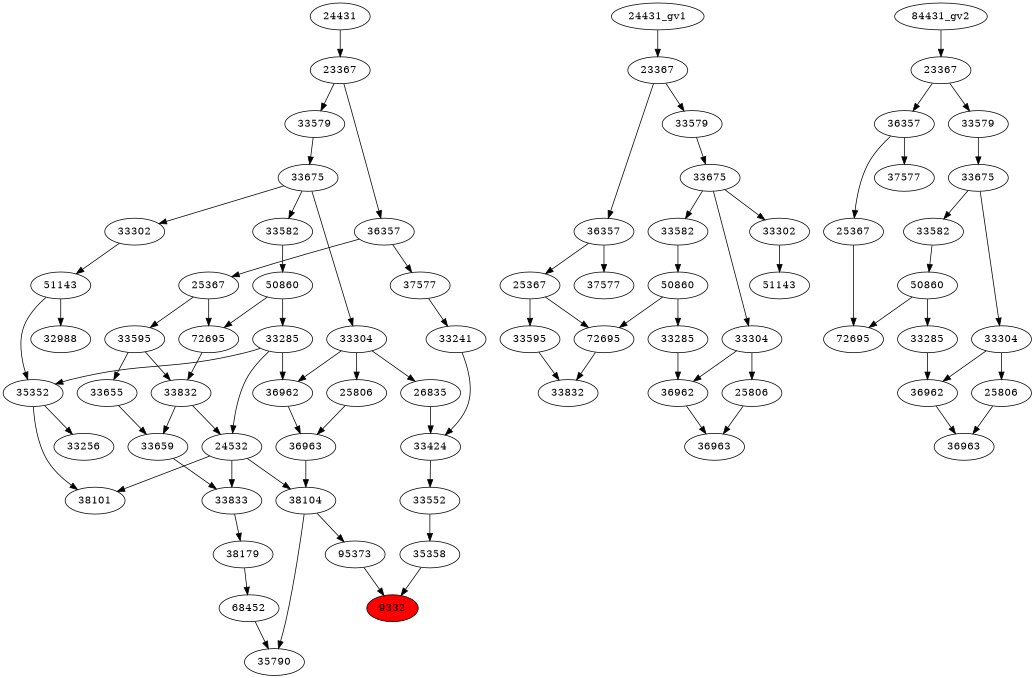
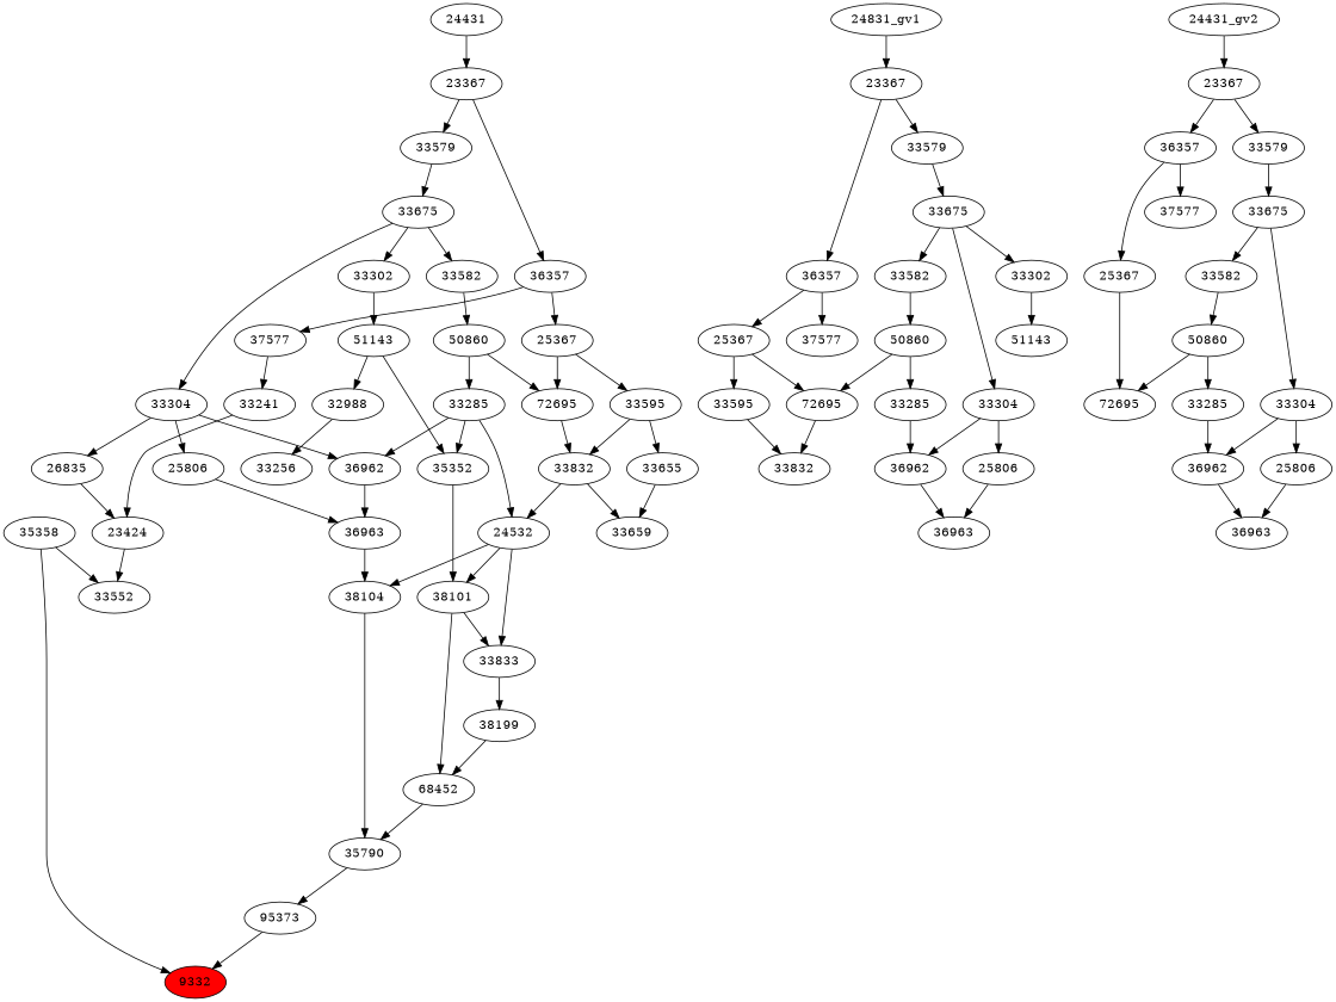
  strict digraph {
    n1 [fillcolor=red label=9332 style=filled]
    n2 [label=35358]
    n3 [label=95373]
    n4 [label=33552]
    n5 [label=33256]
    n6 [label=35790]
-   n7 [label=33424]
+   n7 [label=23424]
    n8 [label=32988]
    n9 [label=38104]
    n10 [label=68452]
    n11 [label=33241]
    n12 [label=26835]
    n13 [label=51143]
    n14 [label=35352]
    n15 [label=38101]
    n16 [label=24532]
    n17 [label=33833]
-   n18 [label=38179]
+   n18 [label=38199]
    n19 [label=36963]
    n20 [label=37577]
    n21 [label=33304]
    n22 [label=36962]
    n23 [label=25806]
    n24 [label=33302]
    n25 [label=33285]
    n26 [label=33832]
    n27 [label=33659]
    n28 [label=36357]
    n29 [label=25367]
    n30 [label=72695]
    n31 [label=33595]
    n32 [label=33675]
    n33 [label=33582]
    n34 [label=50860]
    n35 [label=33655]
    n36 [label=23367]
    n37 [label=33579]
    n38 [label=24431]
    n39 [label=51143]
    n40 [label=33302]
    n41 [label=36963]
    n42 [label=36962]
    n43 [label=25806]
    n44 [label=37577]
    n45 [label=36357]
    n46 [label=25367]
    n47 [label=72695]
    n48 [label=33595]
    n49 [label=33304]
    n50 [label=33675]
    n51 [label=33582]
    n52 [label=50860]
    n53 [label=33285]
    n54 [label=33832]
    n55 [label=23367]
    n56 [label=33579]
-   "24431_gv1"
+   "24431_gv1" [label="24831_gv1"]
    n58 [label=36962]
    n59 [label=36963]
    n60 [label=33285]
    n61 [label=33304]
    n62 [label=25806]
    n63 [label=50860]
    n64 [label=72695]
    n65 [label=33675]
    n66 [label=33582]
    n67 [label=37577]
    n68 [label=36357]
    n69 [label=25367]
    n70 [label=33579]
    n71 [label=23367]
-   "24431_gv2" [label="84431_gv2"]
+   "24431_gv2"
    subgraph sub_1 {
      n1
      n2
      n3
      n4
      n5
      n6
      n7
      n8
      n9
      n10
      n11
      n12
      n13
      n14
      n15
      n16
      n17
      n18
      n19
      n20
      n21
      n22
      n23
      n24
      n25
      n26
      n27
      n28
      n29
      n30
      n31
      n32
      n33
      n34
      n35
      n36
      n37
      n38
    }
    subgraph sub_2 {
      n39
      n40
      n41
      n42
      n43
      n44
      n45
      n46
      n47
      n48
      n49
      n50
      n51
      n52
      n53
      n54
      n55
      n56
      "24431_gv1"
    }
    subgraph sub_3 {
      n58
      n59
      n60
      n61
      n62
      n63
      n64
      n65
      n66
      n67
      n68
      n69
      n70
      n71
      "24431_gv2"
    }
    n2 -> n1
    n3 -> n1
-   n4 -> n2
-   n9 -> n3
+   n2 -> n4
+   n6 -> n3
    n7 -> n4
-   n14 -> n5
+   n8 -> n5
    n9 -> n6
    n10 -> n6
    n11 -> n7
    n12 -> n7
    n13 -> n8
    n13 -> n14
    n14 -> n15
+   n15 -> n10
    n16 -> n9
    n16 -> n15
    n16 -> n17
    n17 -> n18
    n18 -> n10
    n19 -> n9
    n20 -> n11
    n21 -> n12
    n21 -> n22
    n21 -> n23
    n22 -> n19
    n23 -> n19
    n24 -> n13
    n25 -> n14
    n25 -> n16
    n25 -> n22
    n26 -> n16
    n26 -> n27
-   n27 -> n17
+   n15 -> n17
    n28 -> n20
    n28 -> n29
    n29 -> n30
    n29 -> n31
    n30 -> n26
    n31 -> n26
    n31 -> n35
    n32 -> n21
    n32 -> n24
    n32 -> n33
    n33 -> n34
    n34 -> n25
    n34 -> n30
    n35 -> n27
    n36 -> n28
    n36 -> n37
    n37 -> n32
    n38 -> n36
    n40 -> n39
    n42 -> n41
    n43 -> n41
    n45 -> n44
    n45 -> n46
    n46 -> n47
    n46 -> n48
    n47 -> n54
    n48 -> n54
    n49 -> n42
    n49 -> n43
    n50 -> n40
    n50 -> n49
    n50 -> n51
    n51 -> n52
    n52 -> n47
    n52 -> n53
    n53 -> n42
    n55 -> n45
    n55 -> n56
    n56 -> n50
    "24431_gv1" -> n55
    n58 -> n59
    n60 -> n58
    n61 -> n58
    n61 -> n62
    n62 -> n59
    n63 -> n60
    n63 -> n64
    n65 -> n61
    n65 -> n66
    n66 -> n63
    n68 -> n67
    n68 -> n69
    n69 -> n64
    n70 -> n65
    n71 -> n68
    n71 -> n70
    "24431_gv2" -> n71
  }
